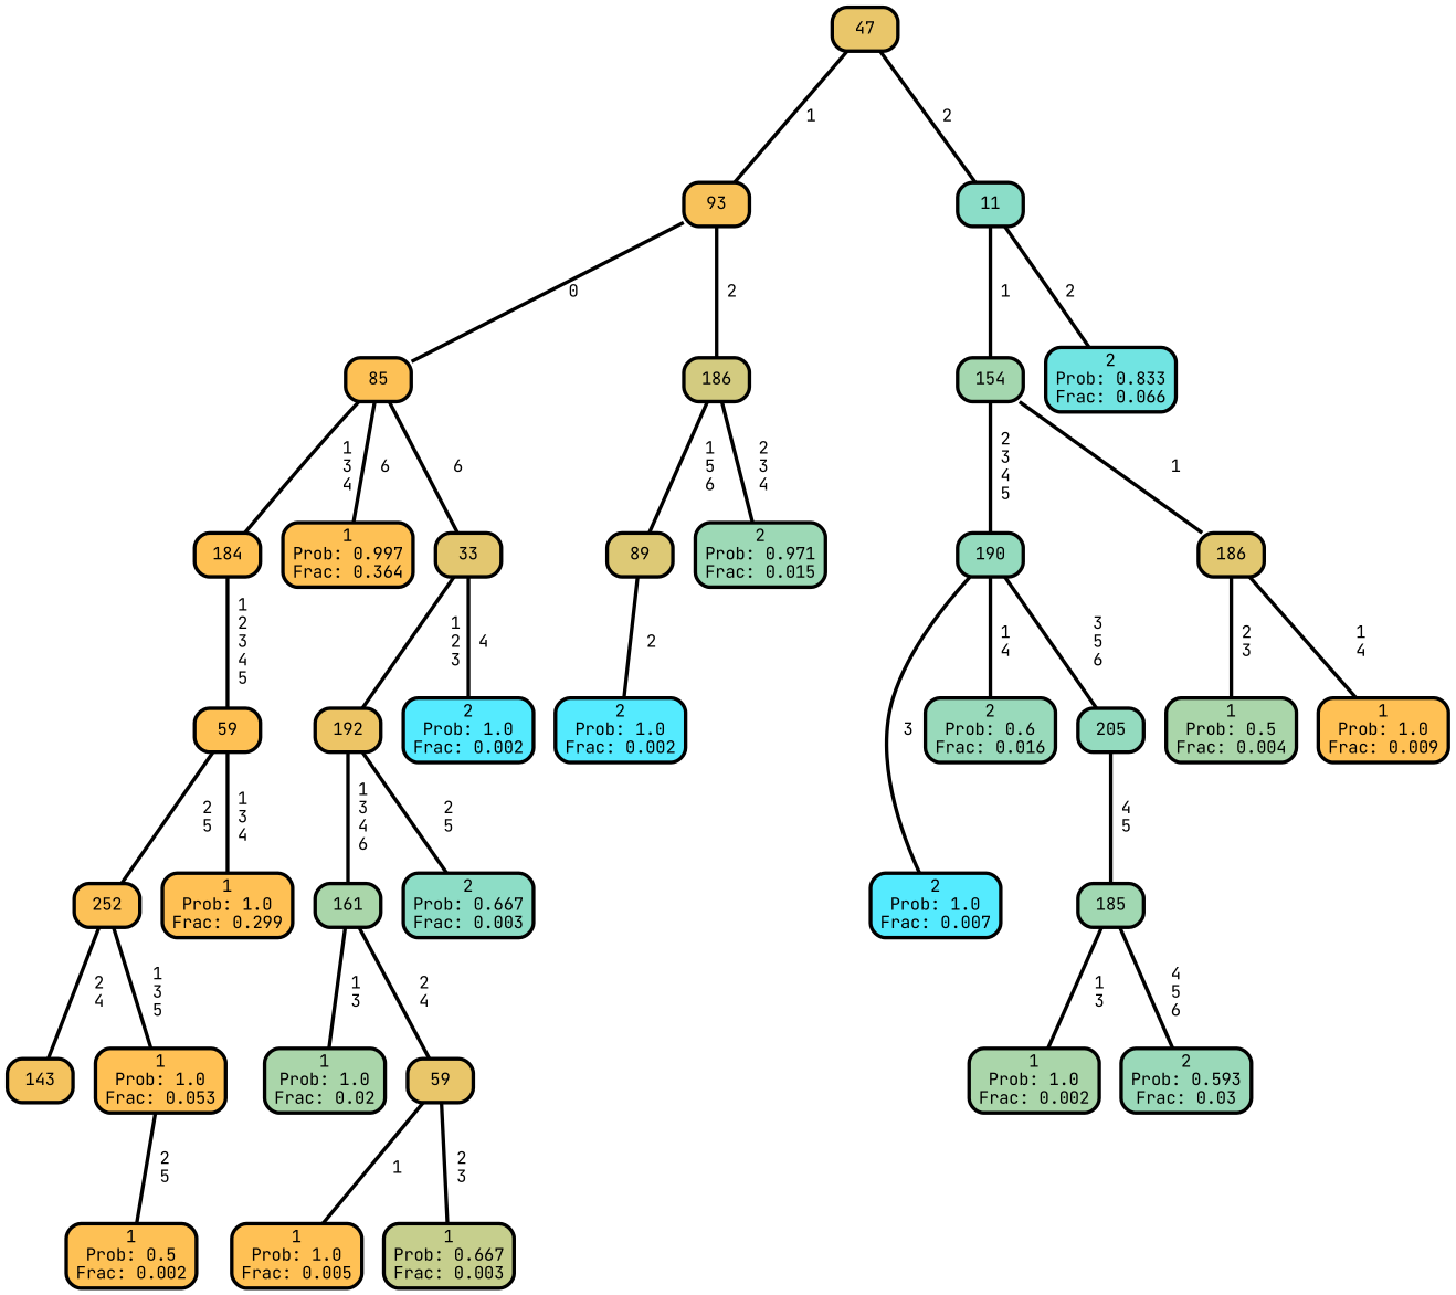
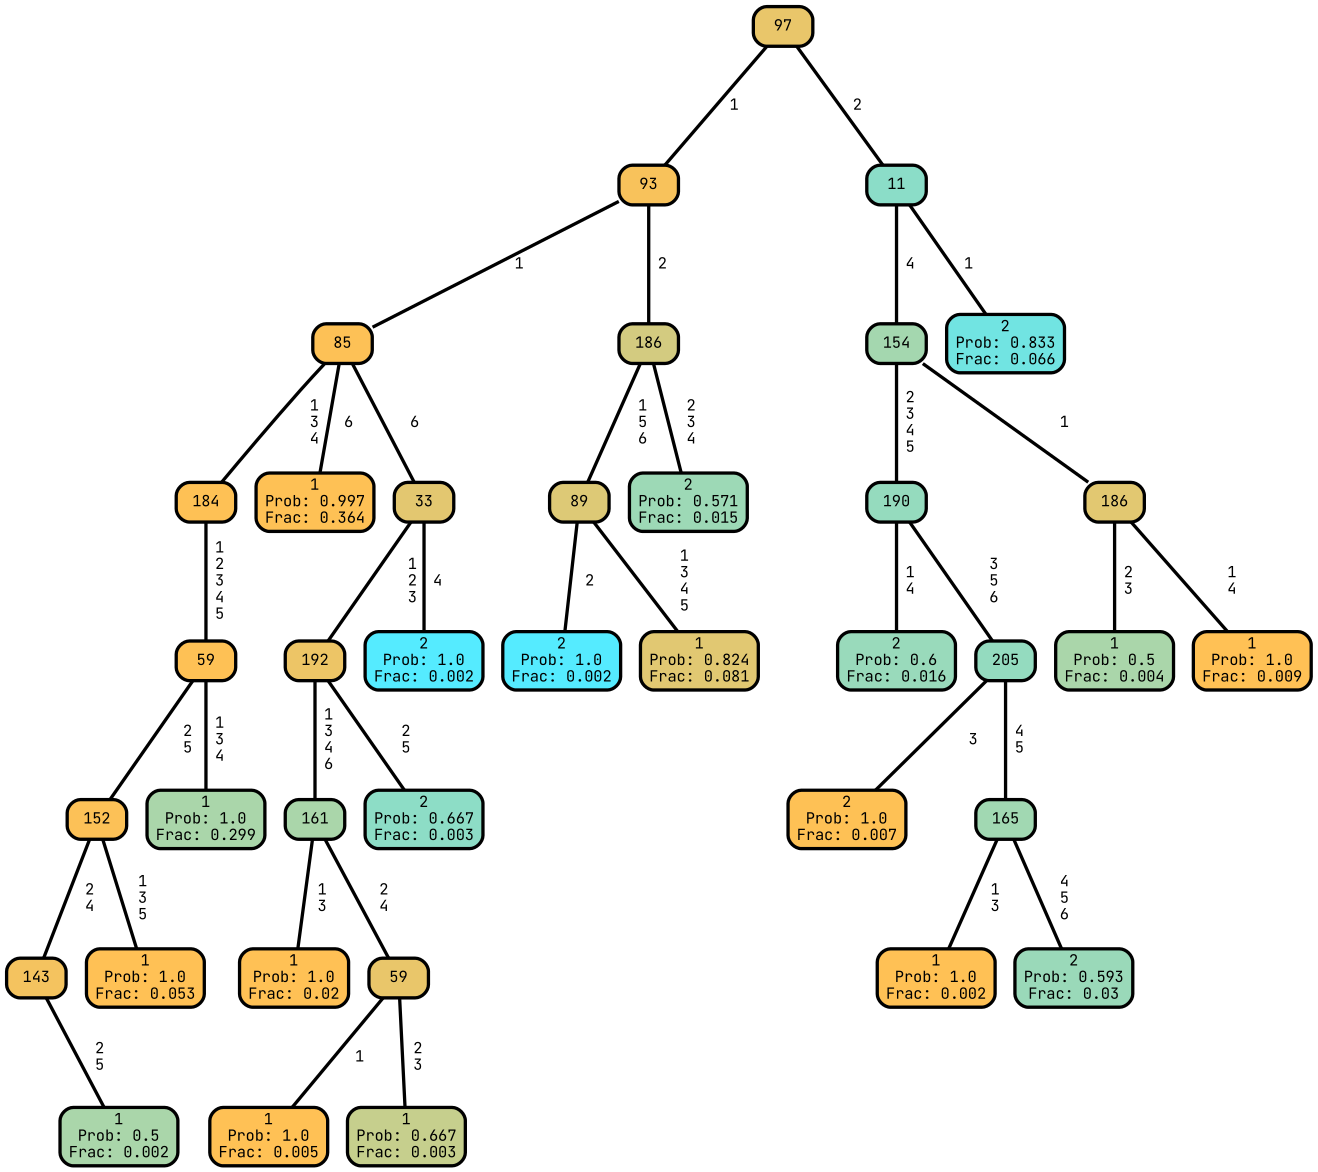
  graph {
    fontname="JetBrains Mono"
    ranksep="0 equally"
    splines=straight
    node [color=black fillcolor="#ffc155" fontcolor=black fontname="JetBrains Mono" penwidth=3 shape=box style="filled, rounded"]
    edge [color=black fontname="JetBrains Mono" penwidth=3]
    n1 [fillcolor="#8dddc6" label="2\nProb: 0.667\nFrac: 0.003"]
    n2 [fillcolor="#edc566" label=192]
    n3 [fillcolor="#aad6aa" label=161]
-   n4 [fillcolor="#aad6aa" label="1\nProb: 1.0\nFrac: 0.02"]
+   n4 [label="1\nProb: 1.0\nFrac: 0.02"]
    n5 [fillcolor="#e9c66a" label=59]
    n6 [label="1\nProb: 1.0\nFrac: 0.005"]
    n7 [fillcolor="#c6cf8d" label="1\nProb: 0.667\nFrac: 0.003"]
    n8 [fillcolor="#e3c770" label=33]
    n9 [fillcolor="#55ebff" label="2\nProb: 1.0\nFrac: 0.002"]
    n10 [fillcolor="#fdc156" label=85]
    n11 [fillcolor="#fec155" label=184]
    n12 [fillcolor="#fec155" label="1\nProb: 0.997\nFrac: 0.364"]
    n13 [fillcolor="#fec155" label=59]
-   n14 [label="1\nProb: 1.0\nFrac: 0.299"]
-   n15 [fillcolor="#fcc157" label=252]
+   n14 [fillcolor="#aad6aa" label="1\nProb: 1.0\nFrac: 0.299"]
+   n15 [fillcolor="#fcc157" label=152]
    n16 [fillcolor="#f4c35f" label=143]
    n17 [label="1\nProb: 1.0\nFrac: 0.053"]
-   n18 [fillcolor="#fec155" label="1\nProb: 0.5\nFrac: 0.002"]
+   n18 [fillcolor="#aad6aa" label="1\nProb: 0.5\nFrac: 0.002"]
    n19 [fillcolor="#f8c25b" label=93]
    n20 [fillcolor="#d3cb80" label=186]
-   n21 [fillcolor="#9dd9b6" label="2\nProb: 0.971\nFrac: 0.015"]
+   n21 [fillcolor="#9dd9b6" label="2\nProb: 0.571\nFrac: 0.015"]
    n22 [fillcolor="#ddc976" label=89]
    n23 [fillcolor="#55ebff" label="2\nProb: 1.0\nFrac: 0.002"]
-   n25 [fillcolor="#e9c66a" label=47]
+   n24 [fillcolor="#e1c872" label="1\nProb: 0.824\nFrac: 0.081"]
+   n25 [fillcolor="#e9c66a" label=97]
    n26 [fillcolor="#8bddc8" label=11]
    n27 [fillcolor="#a4d7af" label=154]
    n28 [fillcolor="#71e4e2" label="2\nProb: 0.833\nFrac: 0.066"]
    n29 [fillcolor="#aad6aa" label="1\nProb: 0.5\nFrac: 0.004"]
    n30 [fillcolor="#e2c871" label=186]
    n31 [label="1\nProb: 1.0\nFrac: 0.009"]
    n32 [fillcolor="#95dbbe" label=190]
    n33 [fillcolor="#99dabb" label="2\nProb: 0.6\nFrac: 0.016"]
    n34 [fillcolor="#94dbbf" label=205]
-   n35 [fillcolor="#55ebff" label="2\nProb: 1.0\nFrac: 0.007"]
-   n36 [fillcolor="#a1d8b2" label=185]
-   n37 [fillcolor="#aad6aa" label="1\nProb: 1.0\nFrac: 0.002"]
+   n35 [fillcolor="#fec155" label="2\nProb: 1.0\nFrac: 0.007"]
+   n36 [fillcolor="#a1d8b2" label=165]
+   n37 [label="1\nProb: 1.0\nFrac: 0.002"]
    n38 [fillcolor="#9ad9b9" label="2\nProb: 0.593\nFrac: 0.03"]
    subgraph sub_1 {
      rank=same
    }
    n2 -- n1 [label=" 2\n 5"]
    n2 -- n3 [label=" 1\n 3\n 4\n 6"]
    n3 -- n4 [label=" 1\n 3"]
    n3 -- n5 [label=" 2\n 4"]
    n5 -- n6 [label=" 1"]
    n5 -- n7 [label=" 2\n 3"]
    n8 -- n2 [label=" 1\n 2\n 3"]
    n8 -- n9 [label=" 4"]
    n10 -- n8 [label=" 6"]
    n10 -- n11 [label=" 1\n 3\n 4"]
    n10 -- n12 [label=" 6"]
    n11 -- n13 [label=" 1\n 2\n 3\n 4\n 5"]
    n13 -- n14 [label=" 1\n 3\n 4"]
    n13 -- n15 [label=" 2\n 5"]
    n15 -- n16 [label=" 2\n 4"]
    n15 -- n17 [label=" 1\n 3\n 5"]
-   n17 -- n18 [label=" 2\n 5"]
-   n19 -- n10 [label=" 0"]
+   n16 -- n18 [label=" 2\n 5"]
+   n19 -- n10 [label=" 1"]
    n19 -- n20 [label=" 2"]
    n20 -- n21 [label=" 2\n 3\n 4"]
    n20 -- n22 [label=" 1\n 5\n 6"]
    n22 -- n23 [label=" 2"]
+   n22 -- n24 [label=" 1\n 3\n 4\n 5"]
    n25 -- n19 [label=" 1"]
    n25 -- n26 [label=" 2"]
-   n26 -- n27 [label=" 1"]
-   n26 -- n28 [label=" 2"]
+   n26 -- n27 [label=" 4"]
+   n26 -- n28 [label=" 1"]
    n27 -- n30 [label=" 1"]
    n27 -- n32 [label=" 2\n 3\n 4\n 5"]
    n30 -- n29 [label=" 2\n 3"]
    n30 -- n31 [label=" 1\n 4"]
    n32 -- n33 [label=" 1\n 4"]
    n32 -- n34 [label=" 3\n 5\n 6"]
-   n32 -- n35 [label=" 3"]
+   n34 -- n35 [label=" 3"]
    n34 -- n36 [label=" 4\n 5"]
    n36 -- n37 [label=" 1\n 3"]
    n36 -- n38 [label=" 4\n 5\n 6"]
  }
